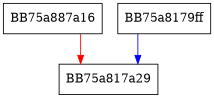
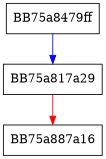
  digraph {
    splines=ortho
    node [shape=box]
    n1 [label=BB75a887a16]
    BB75a817a29
-   BB75a8179ff
-   n1 -> BB75a817a29 [color=red]
+   BB75a8179ff [label=BB75a8479ff]
+   BB75a817a29 -> n1 [color=red]
    BB75a8179ff -> BB75a817a29 [color=blue]
  }
